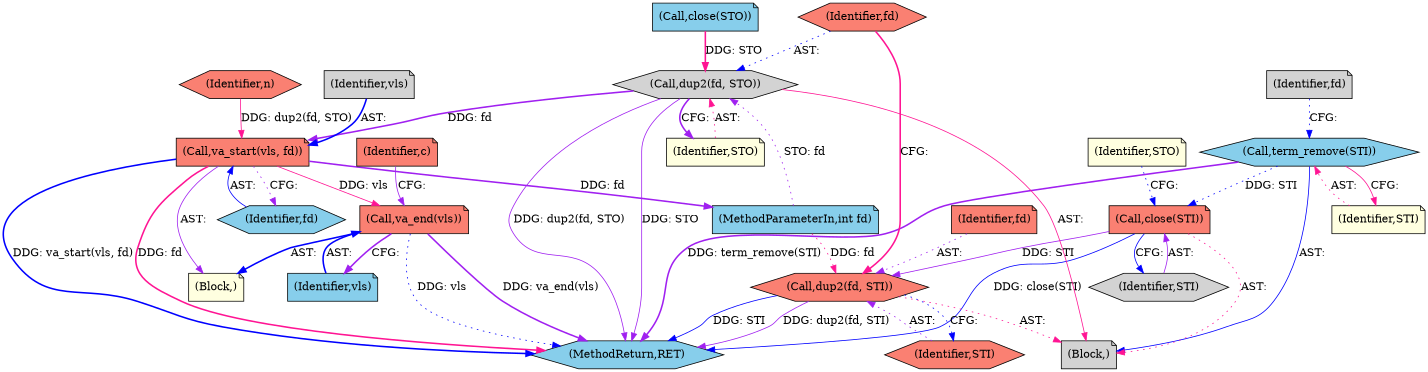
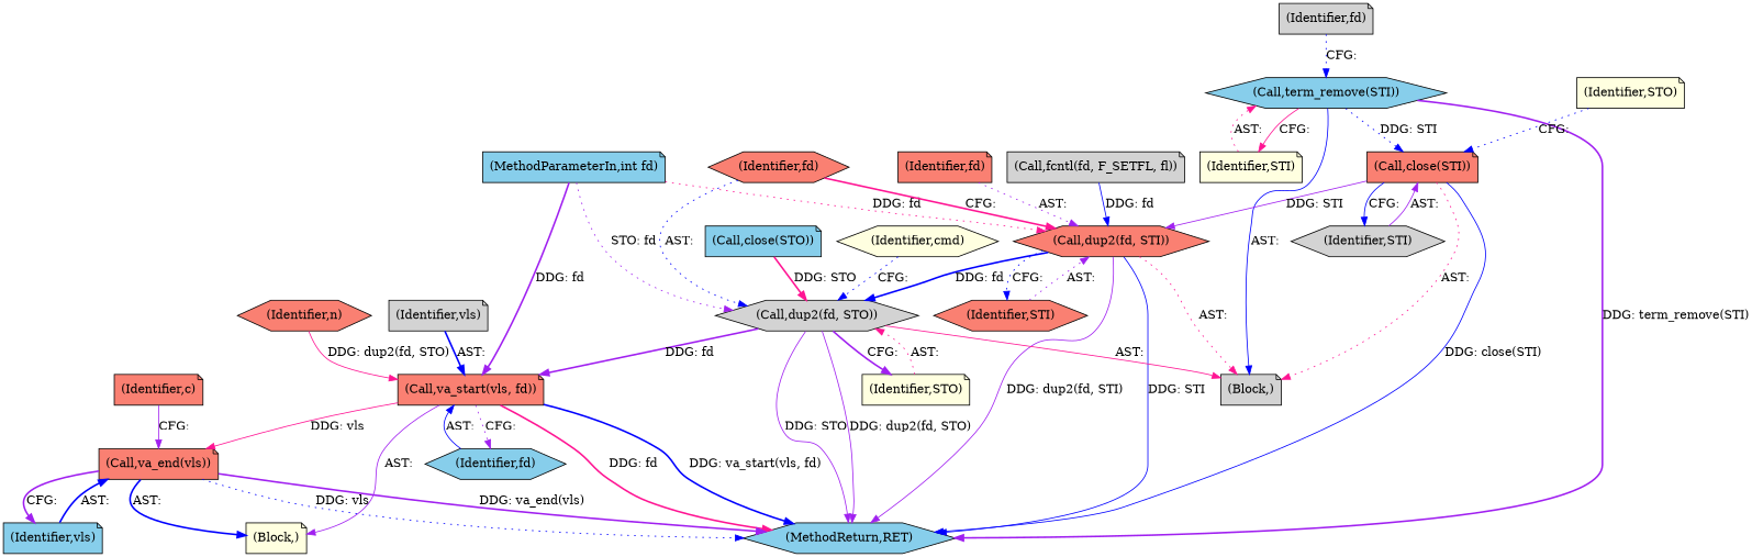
  digraph {
    node [fillcolor=salmon shape=note style=filled]
    edge [color=blue style=solid]
    n1 [fillcolor=skyblue label="(Call,term_remove(STI))" shape=hexagon]
    n2 [label="(Call,close(STI))"]
    n3 [fillcolor=lightyellow label="(Identifier,STI)"]
    n4 [fillcolor=lightgrey label="(Block,)"]
    n5 [fillcolor=skyblue label="(MethodReturn,RET)" shape=hexagon]
    n6 [label="(Call,dup2(fd, STI))" shape=hexagon]
    n7 [fillcolor=lightgrey label="(Identifier,STI)" shape=hexagon]
    n8 [fillcolor=lightgrey label="(Call,dup2(fd, STO))" shape=hexagon]
    n9 [label="(Identifier,STI)" shape=hexagon]
    n10 [label="(Call,va_start(vls, fd))"]
    n11 [fillcolor=lightyellow label="(Identifier,STO)"]
    n12 [label="(Call,va_end(vls))"]
    n13 [fillcolor=skyblue label="(Identifier,fd)" shape=hexagon]
    n14 [fillcolor=lightyellow label="(Block,)"]
    n15 [fillcolor=skyblue label="(Identifier,vls)"]
    n16 [label="(Identifier,fd)"]
    n17 [fillcolor=lightgrey label="(Identifier,fd)"]
    n18 [label="(Identifier,n)" shape=hexagon]
    n19 [label="(Identifier,c)"]
    n20 [fillcolor=skyblue label="(MethodParameterIn,int fd)"]
    n21 [fillcolor=lightyellow label="(Identifier,STO)"]
+   n22 [fillcolor=lightgrey label="(Call,fcntl(fd, F_SETFL, fl))"]
    n23 [fillcolor=skyblue label="(Call,close(STO))"]
+   n24 [fillcolor=lightyellow label="(Identifier,cmd)" shape=hexagon]
    n25 [fillcolor=lightgrey label="(Identifier,vls)"]
    n26 [label="(Identifier,fd)" shape=hexagon]
    n1 -> n2 [label="DDG: STI" style=dotted]
    n1 -> n3 [color=deeppink label="CFG: "]
    n1 -> n4 [label="AST: "]
    n1 -> n5 [color=purple label="DDG: term_remove(STI)" style=bold]
    n2 -> n4 [color=deeppink label="AST: " style=dotted]
    n2 -> n5 [label="DDG: close(STI)"]
    n2 -> n6 [color=purple label="DDG: STI"]
    n2 -> n7 [label="CFG: "]
    n3 -> n1 [color=deeppink label="AST: " style=dotted]
    n6 -> n4 [color=deeppink label="AST: " style=dotted]
    n6 -> n5 [color=purple label="DDG: dup2(fd, STI)"]
    n6 -> n5 [label="DDG: STI"]
+   n6 -> n8 [label="DDG: fd" style=bold]
    n6 -> n9 [label="CFG: " style=dotted]
    n7 -> n2 [color=purple label="AST: "]
    n8 -> n4 [color=deeppink label="AST: "]
    n8 -> n5 [color=purple label="DDG: STO"]
    n8 -> n5 [color=purple label="DDG: dup2(fd, STO)"]
    n8 -> n10 [color=purple label="DDG: fd" style=bold]
    n8 -> n11 [color=purple label="CFG: " style=bold]
    n9 -> n6 [color=purple label="AST: " style=dotted]
    n10 -> n5 [color=deeppink label="DDG: fd" style=bold]
    n10 -> n5 [label="DDG: va_start(vls, fd)" style=bold]
    n10 -> n12 [color=deeppink label="DDG: vls"]
    n10 -> n13 [color=purple label="CFG: " style=dotted]
    n10 -> n14 [color=purple label="AST: "]
    n11 -> n8 [color=deeppink label="AST: " style=dotted]
    n12 -> n5 [color=purple label="DDG: va_end(vls)" style=bold]
    n12 -> n5 [label="DDG: vls" style=dotted]
    n12 -> n14 [label="AST: " style=bold]
    n12 -> n15 [color=purple label="CFG: " style=bold]
    n13 -> n10 [label="AST: "]
    n15 -> n12 [label="AST: " style=bold]
    n16 -> n6 [color=purple label="AST: " style=dotted]
    n17 -> n1 [label="CFG: " style=dotted]
    n18 -> n10 [color=deeppink label="DDG: dup2(fd, STO)"]
    n19 -> n12 [color=purple label="CFG: "]
    n20 -> n6 [color=deeppink label="DDG: fd" style=dotted]
    n20 -> n8 [color=purple label="STO: fd" style=dotted]
-   n10 -> n20 [color=purple label="DDG: fd" style=bold]
+   n20 -> n10 [color=purple label="DDG: fd" style=bold]
    n21 -> n2 [label="CFG: " style=dotted]
+   n22 -> n6 [label="DDG: fd"]
    n23 -> n8 [color=deeppink label="DDG: STO" style=bold]
+   n24 -> n8 [label="CFG: " style=dotted]
    n25 -> n10 [label="AST: " style=bold]
    n26 -> n6 [color=deeppink label="CFG: " style=bold]
    n26 -> n8 [label="AST: " style=dotted]
  }
